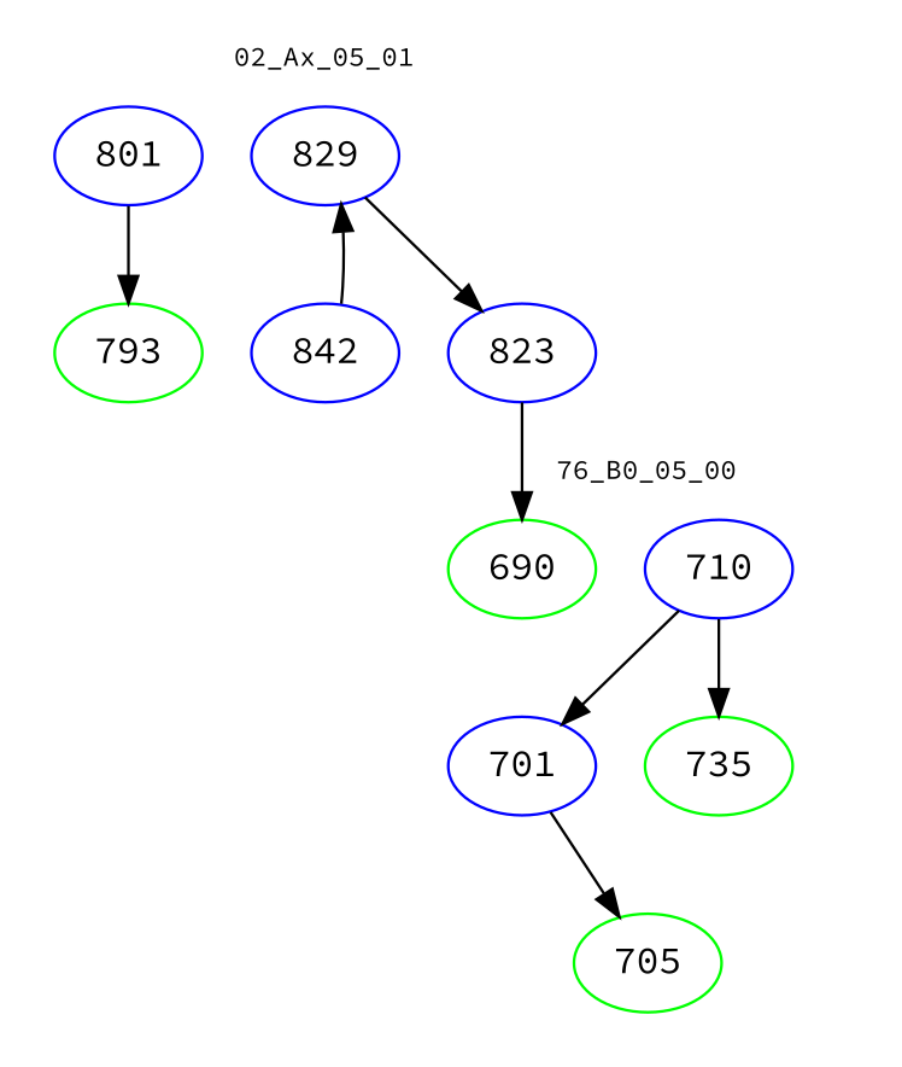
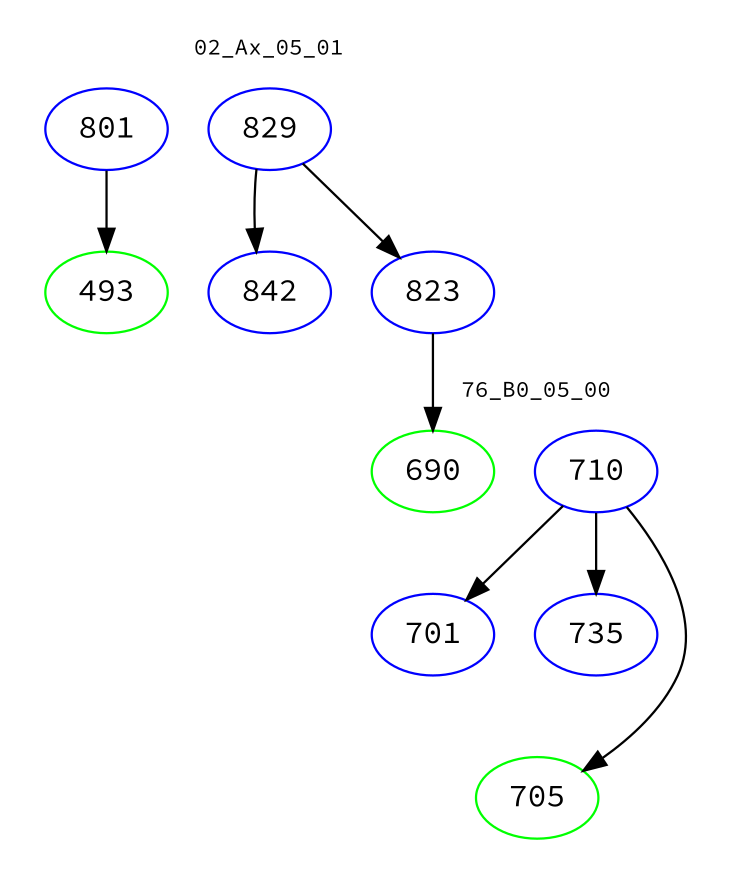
  digraph {
    fontname="Source Code Pro"
    node [color=blue fontname="Source Code Pro"]
    edge [color=black fontname="Source Code Pro"]
    n1 [label=829]
    n2 [label=842]
    n3 [label=801]
    n4 [label=823]
-   n5 [color=green label=793]
+   n5 [color=green label=493]
    n6 [label=710]
    n7 [label=701]
-   n8 [color=green label=735]
+   n8 [label=735]
    n9 [color=green label=705]
    n10 [color=green label=690]
    subgraph cluster_1 {
      color=white
      fontsize=10
      label="02_Ax_05_01"
      n1
      n2
      n3
      n4
      n5
    }
    subgraph cluster_2 {
      color=white
      fontsize=10
      label="76_B0_05_00"
      n6
      n7
      n8
      n9
      n10
    }
-   n2 -> n1
+   n1 -> n2
    n1 -> n4
    n3 -> n5
    n4 -> n10
    n6 -> n7
    n6 -> n8
-   n7 -> n9
+   n6 -> n9
  }
